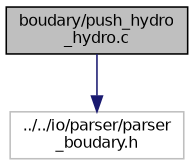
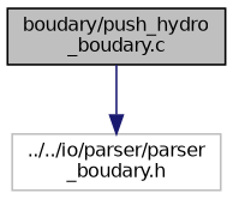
  digraph {
    node [fontname=Helvetica fontsize=10 shape=record style=filled]
-   n1 [color=black fillcolor=grey75 fontcolor=black height=0.2 label="boudary/push_hydro\l_hydro.c" width=0.4]
+   n1 [color=black fillcolor=grey75 fontcolor=black height=0.2 label="boudary/push_hydro\l_boudary.c" width=0.4]
    n2 [color=grey75 fillcolor=white height=0.2 label="../../io/parser/parser\l_boudary.h" width=0.4]
    n1 -> n2 [color=midnightblue fontname=Helvetica fontsize=10 labelfontname=Helvetica labelfontsize=10 style=solid]
  }
